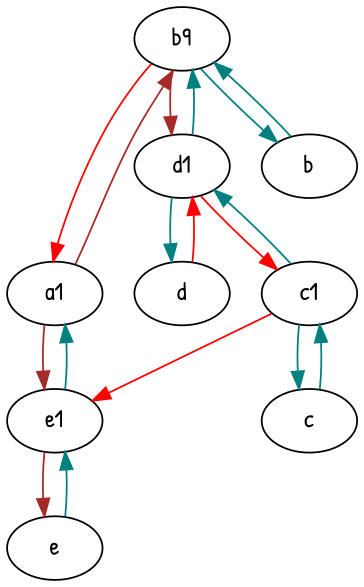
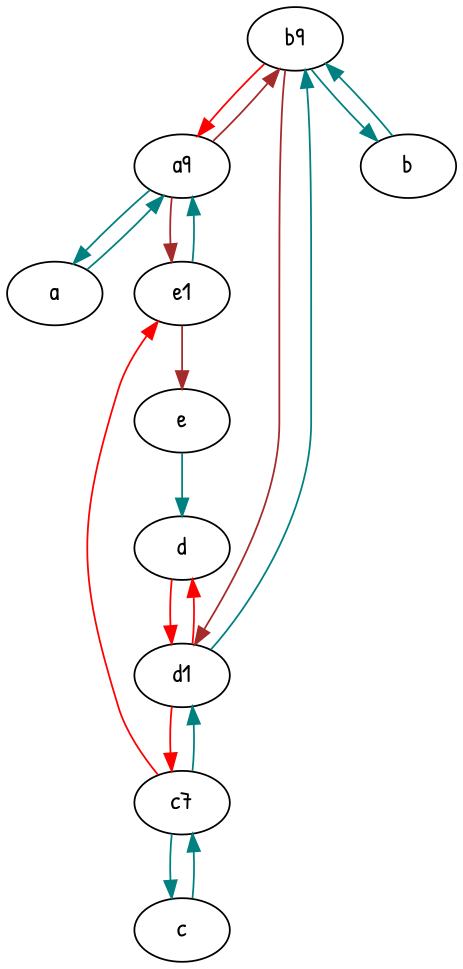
  digraph {
    fontname="Patrick Hand"
    node [fontname="Patrick Hand"]
    edge [color=teal fontname="Patrick Hand"]
    n1 [label=b9]
-   a1
+   a1 [label=a9]
    d1
    b
    e1
+   a
    d
-   c1
+   c1 [label=c7]
    e
    c
    n1 -> a1 [color=red]
    n1 -> d1 [color=brown]
    n1 -> b
    a1 -> n1 [color=brown]
    a1 -> e1 [color=brown]
+   a1 -> a
    d1 -> n1
-   d1 -> d
+   d1 -> d [color=red]
    d1 -> c1 [color=red]
    b -> n1
    e1 -> a1
    e1 -> e [color=brown]
+   a -> a1
    d -> d1 [color=red]
    c1 -> d1
    c1 -> e1 [color=red]
    c1 -> c
-   e -> e1
+   e -> d
    c -> c1
  }
